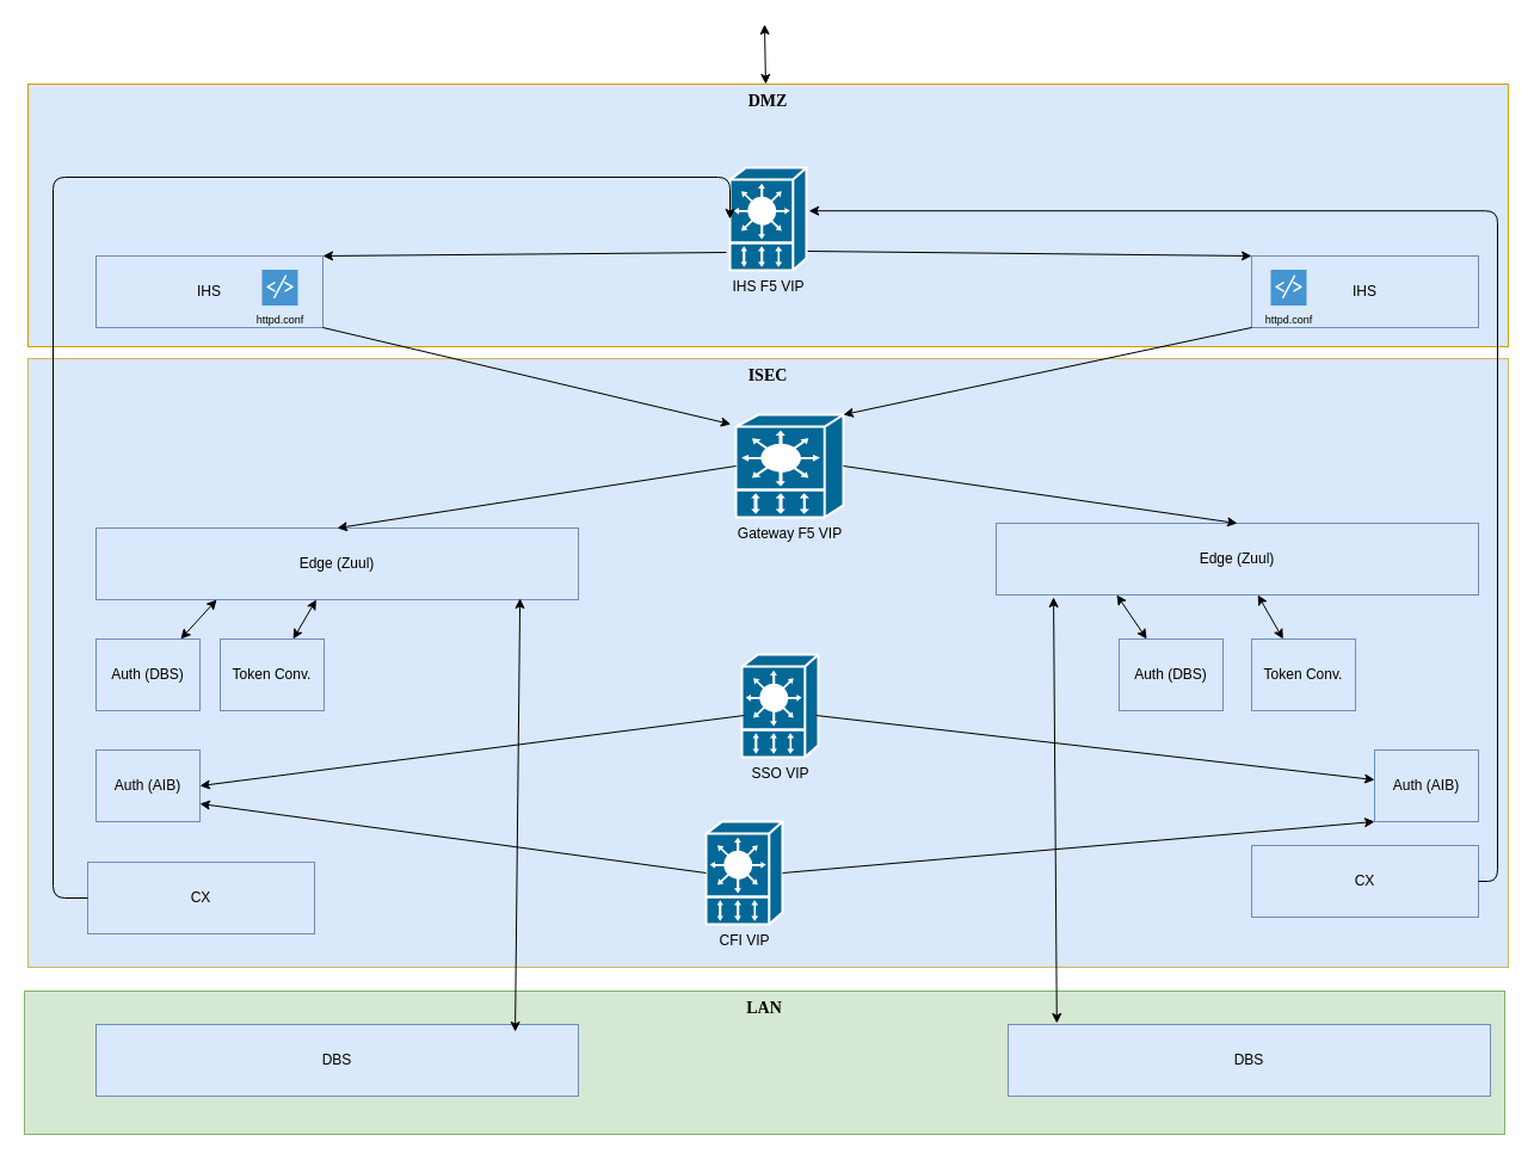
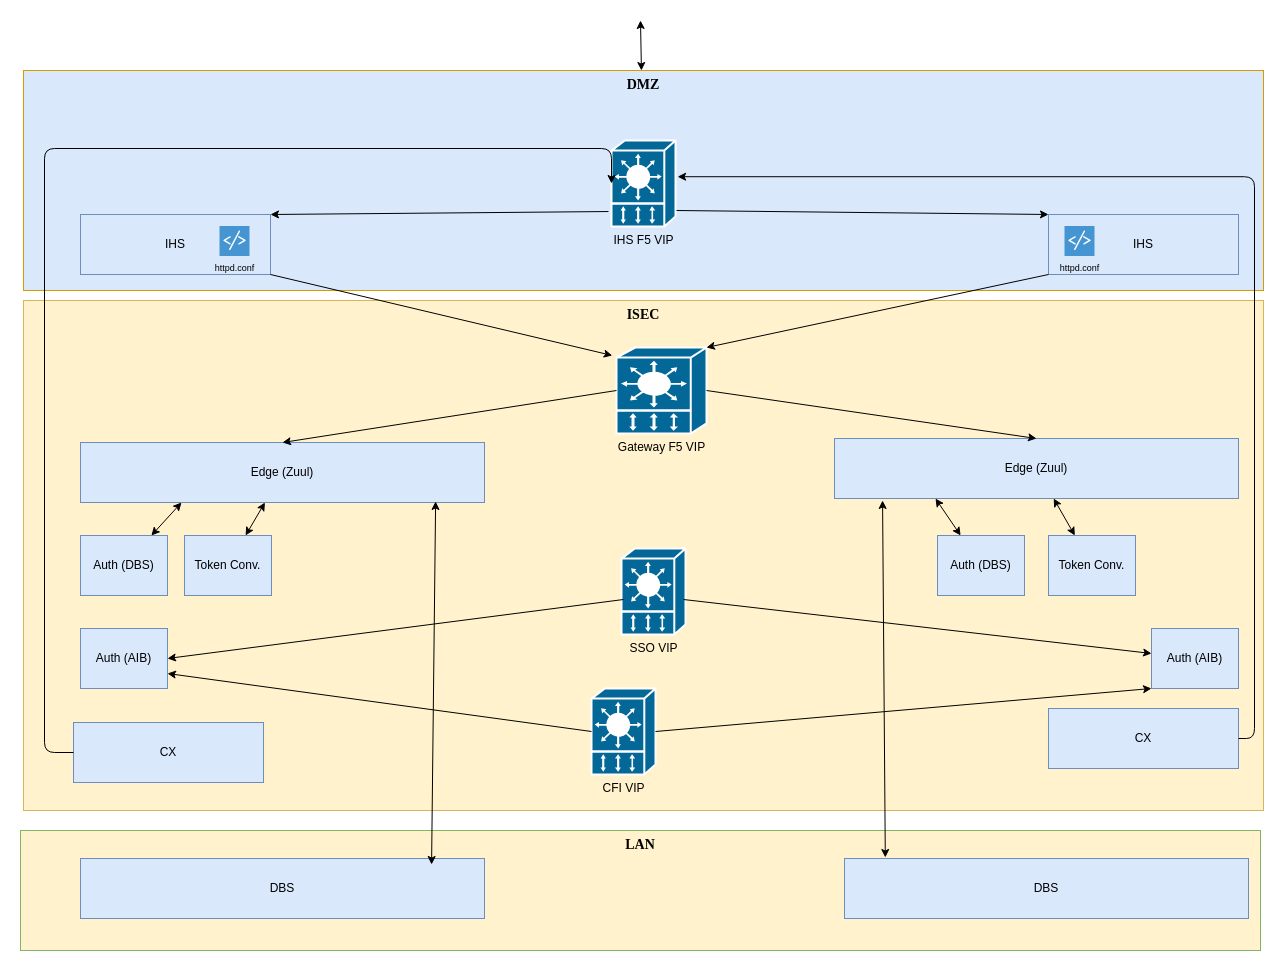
  <mxCell id="0" />
  <mxCell id="1" parent="0" />
- <mxCell id="2" value="LAN" style="whiteSpace=wrap;html=1;rounded=0;shadow=0;comic=0;strokeWidth=1;fontFamily=Verdana;fontSize=14;fillColor=#d5e8d4;strokeColor=#82b366;verticalAlign=top;fontStyle=1" parent="1" vertex="1"><mxGeometry x="20" y="830" width="1240" height="120" as="geometry" /></mxCell>
+ <mxCell id="2" value="LAN" style="whiteSpace=wrap;html=1;rounded=0;shadow=0;comic=0;strokeWidth=1;fontFamily=Verdana;fontSize=14;fillColor=#fff2cc;strokeColor=#82b366;verticalAlign=top;fontStyle=1;" parent="1" vertex="1"><mxGeometry x="20" y="830" width="1240" height="120" as="geometry" /></mxCell>
  <mxCell id="3" value="DMZ" style="whiteSpace=wrap;html=1;rounded=0;shadow=0;comic=0;strokeWidth=1;fontFamily=Verdana;fontSize=14;fillColor=#dae8fc;strokeColor=#d79b00;verticalAlign=top;fontStyle=1;" parent="1" vertex="1"><mxGeometry x="23" y="70" width="1240" height="220" as="geometry" /></mxCell>
  <mxCell id="4" value="IHS F5 VIP" style="shape=mxgraph.cisco.misc.vip;html=1;dashed=0;fillColor=#036897;strokeColor=#ffffff;strokeWidth=2;verticalLabelPosition=bottom;verticalAlign=top" parent="1" vertex="1"><mxGeometry x="611" y="140" width="64" height="86" as="geometry" /></mxCell>
  <mxCell id="5" value="IHS" style="rounded=0;whiteSpace=wrap;html=1;fillColor=#dae8fc;strokeColor=#6c8ebf;" parent="1" vertex="1"><mxGeometry x="80" y="214" width="190" height="60" as="geometry" /></mxCell>
  <mxCell id="6" value="IHS" style="rounded=0;whiteSpace=wrap;html=1;strokeColor=#6c8ebf;fillColor=#dae8fc;" parent="1" vertex="1"><mxGeometry x="1048" y="214" width="190" height="60" as="geometry" /></mxCell>
- <mxCell id="7" value="ISEC" style="whiteSpace=wrap;html=1;rounded=0;shadow=0;comic=0;strokeWidth=1;fontFamily=Verdana;fontSize=14;fillColor=#dae8fc;strokeColor=#d6b656;verticalAlign=top;fontStyle=1;" parent="1" vertex="1"><mxGeometry x="23" y="300" width="1240" height="510" as="geometry" /></mxCell>
+ <mxCell id="7" value="ISEC" style="whiteSpace=wrap;html=1;rounded=0;shadow=0;comic=0;strokeWidth=1;fontFamily=Verdana;fontSize=14;fillColor=#fff2cc;strokeColor=#d6b656;verticalAlign=top;fontStyle=1" parent="1" vertex="1"><mxGeometry x="23" y="300" width="1240" height="510" as="geometry" /></mxCell>
  <mxCell id="8" value="Edge (Zuul)" style="rounded=0;whiteSpace=wrap;html=1;strokeColor=#6c8ebf;fillColor=#dae8fc;" parent="1" vertex="1"><mxGeometry x="80" y="442" width="404" height="60" as="geometry" /></mxCell>
  <mxCell id="9" value="Edge (Zuul)" style="rounded=0;whiteSpace=wrap;html=1;strokeColor=#6c8ebf;fillColor=#dae8fc;" parent="1" vertex="1"><mxGeometry x="834" y="438" width="404" height="60" as="geometry" /></mxCell>
  <mxCell id="10" value="Gateway F5 VIP" style="shape=mxgraph.cisco.misc.vip;html=1;dashed=0;fillColor=#036897;strokeColor=#ffffff;strokeWidth=2;verticalLabelPosition=bottom;verticalAlign=top" parent="1" vertex="1"><mxGeometry x="616" y="347" width="90" height="86" as="geometry" /></mxCell>
  <mxCell id="11" value="CX" style="rounded=0;whiteSpace=wrap;html=1;fillColor=#dae8fc;strokeColor=#6c8ebf;" parent="1" vertex="1"><mxGeometry x="73" y="722" width="190" height="60" as="geometry" /></mxCell>
  <mxCell id="12" value="CX" style="rounded=0;whiteSpace=wrap;html=1;fillColor=#dae8fc;strokeColor=#6c8ebf;" parent="1" vertex="1"><mxGeometry x="1048" y="708" width="190" height="60" as="geometry" /></mxCell>
  <mxCell id="13" value="Auth (DBS)" style="rounded=0;whiteSpace=wrap;html=1;fillColor=#dae8fc;strokeColor=#6c8ebf;" parent="1" vertex="1"><mxGeometry x="80" y="535" width="87" height="60" as="geometry" /></mxCell>
  <mxCell id="14" value="Auth (DBS)" style="rounded=0;whiteSpace=wrap;html=1;strokeColor=#6c8ebf;fillColor=#dae8fc;" parent="1" vertex="1"><mxGeometry x="937" y="535" width="87" height="60" as="geometry" /></mxCell>
  <mxCell id="15" value="SSO VIP" style="shape=mxgraph.cisco.misc.vip;html=1;dashed=0;fillColor=#036897;strokeColor=#ffffff;strokeWidth=2;verticalLabelPosition=bottom;verticalAlign=top" parent="1" vertex="1"><mxGeometry x="621" y="548" width="64" height="86" as="geometry" /></mxCell>
  <mxCell id="16" value="" style="endArrow=none;startArrow=classic;html=1;entryX=1.016;entryY=0.814;entryDx=0;entryDy=0;entryPerimeter=0;exitX=0;exitY=0;exitDx=0;exitDy=0;startFill=1;endFill=0;" parent="1" source="6" target="4" edge="1"><mxGeometry width="50" height="50" relative="1" as="geometry"><mxPoint x="854" y="260" as="sourcePoint" /><mxPoint x="904" y="210" as="targetPoint" /></mxGeometry></mxCell>
  <mxCell id="17" value="" style="endArrow=classic;startArrow=none;html=1;entryX=1;entryY=0;entryDx=0;entryDy=0;exitX=-0.047;exitY=0.826;exitDx=0;exitDy=0;exitPerimeter=0;startFill=0;" parent="1" source="4" target="5" edge="1"><mxGeometry width="50" height="50" relative="1" as="geometry"><mxPoint x="664" y="390" as="sourcePoint" /><mxPoint x="714" y="340" as="targetPoint" /></mxGeometry></mxCell>
  <mxCell id="18" value="" style="endArrow=none;startArrow=classic;html=1;entryX=1;entryY=1;entryDx=0;entryDy=0;exitX=-0.047;exitY=0.093;exitDx=0;exitDy=0;exitPerimeter=0;endFill=0;startFill=1;" parent="1" source="10" target="5" edge="1"><mxGeometry width="50" height="50" relative="1" as="geometry"><mxPoint x="601" y="400.5" as="sourcePoint" /><mxPoint x="434" y="370" as="targetPoint" /></mxGeometry></mxCell>
  <mxCell id="19" value="" style="endArrow=none;startArrow=classic;html=1;entryX=0;entryY=1;entryDx=0;entryDy=0;exitX=1;exitY=0;exitDx=0;exitDy=0;exitPerimeter=0;endFill=0;startFill=1;" parent="1" source="10" target="6" edge="1"><mxGeometry width="50" height="50" relative="1" as="geometry"><mxPoint x="683.992" y="406.999" as="sourcePoint" /><mxPoint x="844" y="360" as="targetPoint" /></mxGeometry></mxCell>
  <mxCell id="20" value="" style="endArrow=none;startArrow=classic;html=1;entryX=0;entryY=0.5;entryDx=0;entryDy=0;entryPerimeter=0;exitX=0.5;exitY=0;exitDx=0;exitDy=0;endFill=0;startFill=1;" parent="1" source="8" target="10" edge="1"><mxGeometry width="50" height="50" relative="1" as="geometry"><mxPoint x="434" y="608" as="sourcePoint" /><mxPoint x="484" y="558" as="targetPoint" /></mxGeometry></mxCell>
  <mxCell id="21" value="" style="endArrow=none;startArrow=classic;html=1;entryX=1;entryY=0.5;entryDx=0;entryDy=0;entryPerimeter=0;exitX=0.5;exitY=0;exitDx=0;exitDy=0;endFill=0;startFill=1;" parent="1" source="9" target="10" edge="1"><mxGeometry width="50" height="50" relative="1" as="geometry"><mxPoint x="804" y="588" as="sourcePoint" /><mxPoint x="854" y="538" as="targetPoint" /></mxGeometry></mxCell>
  <mxCell id="22" value="" style="endArrow=classic;startArrow=classic;html=1;entryX=0.25;entryY=1;entryDx=0;entryDy=0;" parent="1" source="13" target="8" edge="1"><mxGeometry width="50" height="50" relative="1" as="geometry"><mxPoint x="304" y="598" as="sourcePoint" /><mxPoint x="354" y="548" as="targetPoint" /></mxGeometry></mxCell>
  <mxCell id="23" value="Token Conv." style="rounded=0;whiteSpace=wrap;html=1;fillColor=#dae8fc;strokeColor=#6c8ebf;" parent="1" vertex="1"><mxGeometry x="184" y="535" width="87" height="60" as="geometry" /></mxCell>
  <mxCell id="24" value="Token Conv." style="rounded=0;whiteSpace=wrap;html=1;direction=south;strokeColor=#6c8ebf;fillColor=#dae8fc;" parent="1" vertex="1"><mxGeometry x="1048" y="535" width="87" height="60" as="geometry" /></mxCell>
  <mxCell id="25" value="" style="endArrow=classic;startArrow=classic;html=1;" parent="1" source="23" target="8" edge="1"><mxGeometry width="50" height="50" relative="1" as="geometry"><mxPoint x="324" y="538" as="sourcePoint" /><mxPoint x="374" y="498" as="targetPoint" /></mxGeometry></mxCell>
  <mxCell id="26" value="" style="endArrow=classic;startArrow=classic;html=1;entryX=0.25;entryY=1;entryDx=0;entryDy=0;" parent="1" source="14" target="9" edge="1"><mxGeometry width="50" height="50" relative="1" as="geometry"><mxPoint x="714" y="638" as="sourcePoint" /><mxPoint x="764" y="588" as="targetPoint" /></mxGeometry></mxCell>
  <mxCell id="27" value="" style="endArrow=classic;startArrow=classic;html=1;" parent="1" source="24" target="9" edge="1"><mxGeometry width="50" height="50" relative="1" as="geometry"><mxPoint x="1036" y="517.289" as="sourcePoint" /><mxPoint x="1036" y="467.289" as="targetPoint" /></mxGeometry></mxCell>
  <mxCell id="28" value="Auth (AIB)" style="rounded=0;whiteSpace=wrap;html=1;fillColor=#dae8fc;strokeColor=#6c8ebf;" parent="1" vertex="1"><mxGeometry x="1151" y="628" width="87" height="60" as="geometry" /></mxCell>
  <mxCell id="29" value="Auth (AIB)" style="rounded=0;whiteSpace=wrap;html=1;fillColor=#dae8fc;strokeColor=#6c8ebf;" parent="1" vertex="1"><mxGeometry x="80" y="628" width="87" height="60" as="geometry" /></mxCell>
  <mxCell id="30" value="" style="endArrow=none;startArrow=classic;html=1;exitX=1;exitY=0.5;exitDx=0;exitDy=0;entryX=0.031;entryY=0.593;entryDx=0;entryDy=0;entryPerimeter=0;startFill=1;endFill=0;" parent="1" source="29" target="15" edge="1"><mxGeometry width="50" height="50" relative="1" as="geometry"><mxPoint x="424" y="688" as="sourcePoint" /><mxPoint x="474" y="638" as="targetPoint" /></mxGeometry></mxCell>
  <mxCell id="31" value="" style="endArrow=classic;startArrow=none;html=1;exitX=0.969;exitY=0.593;exitDx=0;exitDy=0;exitPerimeter=0;startFill=0;" parent="1" source="15" target="28" edge="1"><mxGeometry width="50" height="50" relative="1" as="geometry"><mxPoint x="784" y="658" as="sourcePoint" /><mxPoint x="834" y="608" as="targetPoint" /></mxGeometry></mxCell>
  <mxCell id="32" value="CFI VIP" style="shape=mxgraph.cisco.misc.vip;html=1;dashed=0;fillColor=#036897;strokeColor=#ffffff;strokeWidth=2;verticalLabelPosition=bottom;verticalAlign=top" parent="1" vertex="1"><mxGeometry x="591" y="688" width="64" height="86" as="geometry" /></mxCell>
  <mxCell id="33" value="" style="endArrow=classic;startArrow=none;html=1;exitX=0;exitY=0.5;exitDx=0;exitDy=0;edgeStyle=orthogonalEdgeStyle;entryX=0;entryY=0.5;entryDx=0;entryDy=0;entryPerimeter=0;startFill=0;" parent="1" source="11" target="4" edge="1"><mxGeometry width="50" height="50" relative="1" as="geometry"><mxPoint x="404" y="1010" as="sourcePoint" /><mxPoint x="604" y="130" as="targetPoint" /><Array as="points"><mxPoint x="44" y="752" /><mxPoint x="44" y="148" /></Array></mxGeometry></mxCell>
  <mxCell id="34" value="" style="endArrow=classic;startArrow=none;html=1;exitX=1;exitY=0.5;exitDx=0;exitDy=0;entryX=1.033;entryY=0.421;entryDx=0;entryDy=0;entryPerimeter=0;edgeStyle=elbowEdgeStyle;startFill=0;" parent="1" source="12" target="4" edge="1"><mxGeometry width="50" height="50" relative="1" as="geometry"><mxPoint x="704" y="900" as="sourcePoint" /><mxPoint x="754" y="850" as="targetPoint" /><Array as="points"><mxPoint x="1254" y="560" /></Array></mxGeometry></mxCell>
  <mxCell id="35" value="" style="endArrow=none;startArrow=classic;html=1;exitX=1;exitY=0.75;exitDx=0;exitDy=0;entryX=0;entryY=0.5;entryDx=0;entryDy=0;entryPerimeter=0;endFill=0;" parent="1" source="29" target="32" edge="1"><mxGeometry width="50" height="50" relative="1" as="geometry"><mxPoint x="534" y="738" as="sourcePoint" /><mxPoint x="584" y="688" as="targetPoint" /></mxGeometry></mxCell>
  <mxCell id="36" value="DBS" style="rounded=0;whiteSpace=wrap;html=1;fillColor=#dae8fc;strokeColor=#6c8ebf;" parent="1" vertex="1"><mxGeometry x="80" y="858" width="404" height="60" as="geometry" /></mxCell>
  <mxCell id="37" value="DBS" style="rounded=0;whiteSpace=wrap;html=1;fillColor=#dae8fc;strokeColor=#6c8ebf;" parent="1" vertex="1"><mxGeometry x="844" y="858" width="404" height="60" as="geometry" /></mxCell>
  <mxCell id="38" value="" style="endArrow=classic;startArrow=none;html=1;entryX=0;entryY=1;entryDx=0;entryDy=0;exitX=1;exitY=0.5;exitDx=0;exitDy=0;exitPerimeter=0;startFill=0;" parent="1" source="32" target="28" edge="1"><mxGeometry width="50" height="50" relative="1" as="geometry"><mxPoint x="834" y="758" as="sourcePoint" /><mxPoint x="884" y="708" as="targetPoint" /></mxGeometry></mxCell>
  <mxCell id="39" value="" style="endArrow=classic;startArrow=classic;html=1;entryX=0.879;entryY=0.983;entryDx=0;entryDy=0;entryPerimeter=0;exitX=0.869;exitY=0.1;exitDx=0;exitDy=0;exitPerimeter=0;" parent="1" source="36" target="8" edge="1"><mxGeometry width="50" height="50" relative="1" as="geometry"><mxPoint x="535" y="858" as="sourcePoint" /><mxPoint x="564" y="548" as="targetPoint" /><Array as="points" /></mxGeometry></mxCell>
  <mxCell id="40" value="" style="endArrow=classic;startArrow=classic;html=1;entryX=0.119;entryY=1.033;entryDx=0;entryDy=0;entryPerimeter=0;exitX=0.101;exitY=-0.017;exitDx=0;exitDy=0;exitPerimeter=0;" parent="1" source="37" target="9" edge="1"><mxGeometry width="50" height="50" relative="1" as="geometry"><mxPoint x="734" y="718" as="sourcePoint" /><mxPoint x="784" y="668" as="targetPoint" /></mxGeometry></mxCell>
  <mxCell id="41" value="" style="endArrow=classic;startArrow=classic;html=1;" parent="1" source="3" edge="1"><mxGeometry width="50" height="50" relative="1" as="geometry"><mxPoint x="504" y="70" as="sourcePoint" /><mxPoint x="640" y="20" as="targetPoint" /></mxGeometry></mxCell>
  <mxCell id="42" value="httpd.conf" style="shadow=0;dashed=0;html=1;strokeColor=none;fillColor=#4495D1;labelPosition=center;verticalLabelPosition=bottom;verticalAlign=top;align=center;outlineConnect=0;shape=mxgraph.veeam.script;fontSize=9;" vertex="1" parent="1"><mxGeometry x="219" y="225.5" width="30" height="30" as="geometry" /></mxCell>
  <mxCell id="43" value="httpd.conf" style="shadow=0;dashed=0;html=1;strokeColor=none;fillColor=#4495D1;labelPosition=center;verticalLabelPosition=bottom;verticalAlign=top;align=center;outlineConnect=0;shape=mxgraph.veeam.script;fontSize=9;" vertex="1" parent="1"><mxGeometry x="1064" y="225.5" width="30" height="30" as="geometry" /></mxCell>
